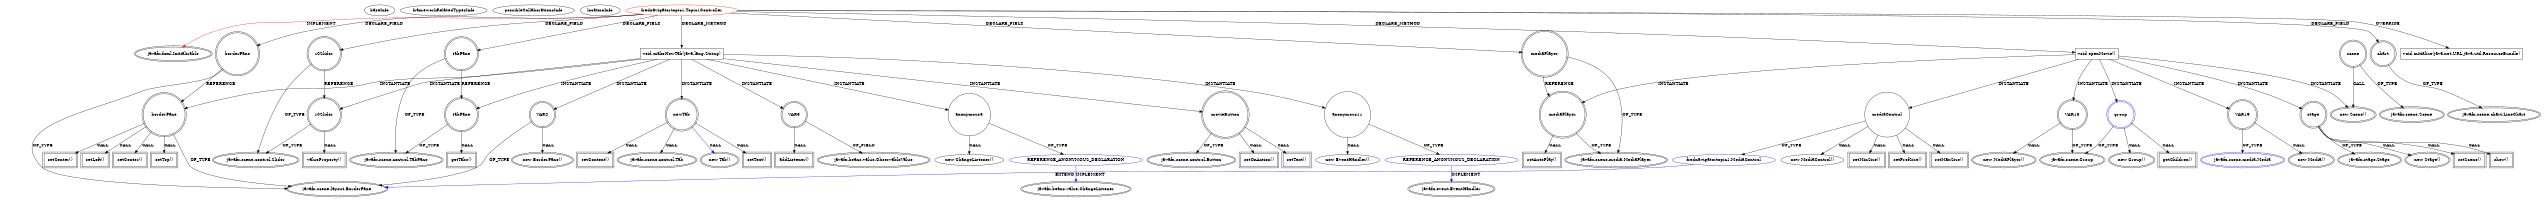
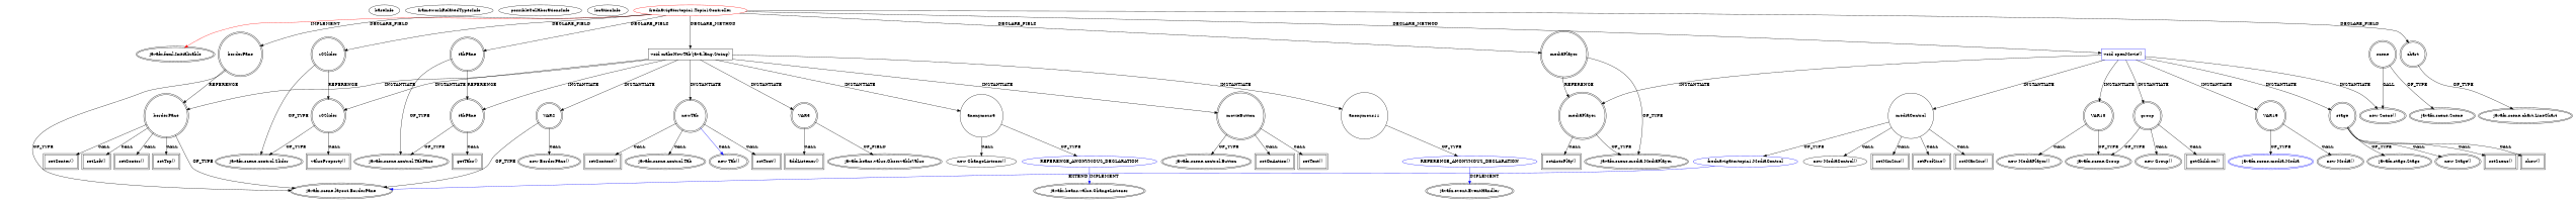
  digraph {
    node [isFrameworkType=true vertexType=INSIDE_CALL peripheries=2]
    baseInfo [category=extension_graph graphId=3239 isAnonymous=false possibleRelation=true isFrameworkType="" vertexType="" peripheries=""]
    frameworkRelatedTypesInfo [0="javafx.fxml.Initializable" isFrameworkType="" vertexType="" peripheries=""]
    possibleCollaborationsInfo [0="3239~CLIENT_METHOD_DECLARATION-INSTANTIATION-~javafx.fxml.Initializable ~javafx.event.EventHandler ~false~true" 1="3239~CLIENT_METHOD_DECLARATION-INSTANTIATION-~javafx.fxml.Initializable ~javafx.beans.value.ChangeListener ~false~true" 2="3239~CLIENT_METHOD_DECLARATION-INSTANTIATION-~javafx.fxml.Initializable ~javafx.scene.layout.BorderPane ~false~false" isFrameworkType="" vertexType="" peripheries=""]
    locationInfo [contextSignature=Topic1Controller filePath="/jackpaparian-FRED_Navigator_Classroom/FRED_Navigator_Classroom-master/JavaFX Code/FREDNavigatorTopic1/src/frednavigatortopic1/Topic1Controller.java" graphId=3239 projectName="jackpaparian-FRED_Navigator_Classroom" isFrameworkType="" vertexType="" peripheries=""]
    n5 [color=red isFrameworkType=false label="frednavigatortopic1.Topic1Controller" vertexType=ROOT_CLIENT_CLASS_DECLARATION peripheries=""]
    n6 [label="javafx.fxml.Initializable" vertexType=FRAMEWORK_INTERFACE_TYPE]
    n7 [label=borderPane shape=circle vertexType=FIELD_DECLARATION]
    n8 [label=chart shape=circle vertexType=FIELD_DECLARATION]
    n9 [label=mediaPlayer shape=circle vertexType=FIELD_DECLARATION]
    n10 [label=r0Slider shape=circle vertexType=FIELD_DECLARATION]
    n11 [label=tabPane shape=circle vertexType=FIELD_DECLARATION]
-   n12 [isFrameworkType=false label="void initialize(java.net.URL,java.util.ResourceBundle)" shape=box vertexType=OVERRIDING_METHOD_DECLARATION peripheries=""]
    n13 [isFrameworkType=false label="void makeNewTab(java.lang.String)" shape=box vertexType=CLIENT_METHOD_DECLARATION peripheries=""]
-   n14 [isFrameworkType=false label="void openMovie()" shape=box vertexType=CLIENT_METHOD_DECLARATION peripheries=""]
+   n14 [isFrameworkType=false label="void openMovie()" shape=box vertexType=CLIENT_METHOD_DECLARATION color=blue peripheries=""]
    n15 [label="javafx.scene.layout.BorderPane" vertexType=FRAMEWORK_CLASS_TYPE]
    n16 [label=borderPane shape=circle vertexType=VARIABLE_EXPRESION]
    n17 [label="javafx.scene.chart.LineChart" vertexType=FRAMEWORK_CLASS_TYPE]
    n18 [label="javafx.scene.media.MediaPlayer" vertexType=FRAMEWORK_CLASS_TYPE]
    n19 [label=mediaPlayer shape=circle vertexType=VARIABLE_EXPRESION]
    n20 [label="javafx.scene.control.Slider" vertexType=FRAMEWORK_CLASS_TYPE]
    n21 [label=r0Slider shape=circle vertexType=VARIABLE_EXPRESION]
    n22 [label="javafx.scene.control.TabPane" vertexType=FRAMEWORK_CLASS_TYPE]
    n23 [label=tabPane shape=circle vertexType=VARIABLE_EXPRESION]
    n24 [label=newTab shape=circle vertexType=VARIABLE_EXPRESION]
    n25 [label=VAR2 shape=circle vertexType=VARIABLE_EXPRESION]
    n26 [label=VAR3 shape=circle vertexType=VARIABLE_EXPRESION]
    n27 [isFrameworkType=false label=anonymous5 shape=circle vertexType=VARIABLE_EXPRESION peripheries=""]
    n28 [label=movieButton shape=circle vertexType=VARIABLE_EXPRESION]
    n29 [isFrameworkType=false label=anonymous11 shape=circle vertexType=VARIABLE_EXPRESION peripheries=""]
    n30 [label=VAR18 shape=circle vertexType=VARIABLE_EXPRESION]
    n31 [label=VAR19 shape=circle vertexType=VARIABLE_EXPRESION]
    n32 [isFrameworkType=false label=mediaControl shape=circle vertexType=VARIABLE_EXPRESION peripheries=""]
-   n33 [label=group shape=circle vertexType=VARIABLE_EXPRESION color=blue]
+   n33 [label=group shape=circle vertexType=VARIABLE_EXPRESION]
    n34 [label=stage shape=circle vertexType=VARIABLE_EXPRESION]
    n35 [label="new Scene()" vertexType=CONSTRUCTOR_CALL]
    n36 [label="setCenter()" shape=box]
    n37 [label="setTop()" shape=box]
    n38 [label="setCenter()" shape=box]
    n39 [label="setLeft()" shape=box]
    n40 [label="setAutoPlay()" shape=box]
    n41 [label="valueProperty()" shape=box]
    n42 [label="getTabs()" shape=box]
    n43 [label="javafx.scene.control.Tab" vertexType=FRAMEWORK_CLASS_TYPE]
    n44 [label="new Tab()" vertexType=CONSTRUCTOR_CALL]
    n45 [label="setText()" shape=box]
    n46 [label="setContent()" shape=box]
    n47 [label="new BorderPane()" vertexType=CONSTRUCTOR_CALL]
    n48 [label="javafx.beans.value.ObservableValue" vertexType=FRAMEWORK_INTERFACE_TYPE]
    n49 [label="addListener()" shape=box]
    n50 [color=blue isFrameworkType=false label=REFERENCE_ANONYMOUS_DECLARATION vertexType=REFERENCE_ANONYMOUS_DECLARATION peripheries=""]
    n51 [isFrameworkType=false label="new ChangeListener()" vertexType=CONSTRUCTOR_CALL peripheries=""]
    n52 [label="javafx.scene.control.Button" vertexType=FRAMEWORK_CLASS_TYPE]
    n53 [label="setOnAction()" shape=box]
    n54 [label="setText()" shape=box]
    n55 [color=blue isFrameworkType=false label=REFERENCE_ANONYMOUS_DECLARATION vertexType=REFERENCE_ANONYMOUS_DECLARATION peripheries=""]
-   n56 [isFrameworkType=false label="new EventHandler()" vertexType=CONSTRUCTOR_CALL peripheries=""]
    n57 [label="javafx.beans.value.ChangeListener" vertexType=FRAMEWORK_INTERFACE_TYPE]
    n58 [label="javafx.event.EventHandler" vertexType=FRAMEWORK_INTERFACE_TYPE]
    n59 [label="new MediaPlayer()" vertexType=CONSTRUCTOR_CALL]
    n60 [label="javafx.scene.Group" vertexType=FRAMEWORK_CLASS_TYPE]
    n61 [color=blue label="javafx.scene.media.Media" vertexType=FRAMEWORK_CLASS_TYPE]
    n62 [label="new Media()" vertexType=CONSTRUCTOR_CALL]
    n63 [color=blue isFrameworkType=false label="frednavigatortopic1.MediaControl" vertexType=REFERENCE_CLIENT_CLASS_DECLARATION peripheries=""]
    n64 [isFrameworkType=false label="new MediaControl()" vertexType=CONSTRUCTOR_CALL peripheries=""]
    n65 [label="setMinSize()" shape=box]
    n66 [label="setPrefSize()" shape=box]
    n67 [label="setMaxSize()" shape=box]
    n68 [label="new Group()" vertexType=CONSTRUCTOR_CALL]
    n69 [label="getChildren()" shape=box]
    n70 [label="javafx.stage.Stage" vertexType=FRAMEWORK_CLASS_TYPE]
    n71 [label="new Stage()" vertexType=CONSTRUCTOR_CALL]
    n72 [label="setScene()" shape=box]
    n73 [label="show()" shape=box]
    n74 [label=scene shape=circle vertexType=VARIABLE_EXPRESION]
    n75 [label="javafx.scene.Scene" vertexType=FRAMEWORK_CLASS_TYPE]
    n5 -> n6 [color=red label=IMPLEMENT]
    n5 -> n7 [label=DECLARE_FIELD]
    n5 -> n8 [label=DECLARE_FIELD]
    n5 -> n9 [label=DECLARE_FIELD]
    n5 -> n10 [label=DECLARE_FIELD]
    n5 -> n11 [label=DECLARE_FIELD]
-   n5 -> n12 [label=OVERRIDE]
    n5 -> n13 [label=DECLARE_METHOD]
    n5 -> n14 [label=DECLARE_METHOD]
    n7 -> n15 [label=OF_TYPE]
    n7 -> n16 [label=REFERENCE]
    n8 -> n17 [label=OF_TYPE]
    n9 -> n18 [label=OF_TYPE]
    n9 -> n19 [label=REFERENCE]
    n10 -> n20 [label=OF_TYPE]
    n10 -> n21 [label=REFERENCE]
    n11 -> n22 [label=OF_TYPE]
    n11 -> n23 [label=REFERENCE]
    n13 -> n16 [label=INSTANTIATE]
    n13 -> n21 [label=INSTANTIATE]
    n13 -> n23 [label=INSTANTIATE]
    n13 -> n24 [label=INSTANTIATE]
    n13 -> n25 [label=INSTANTIATE]
    n13 -> n26 [label=INSTANTIATE]
    n13 -> n27 [label=INSTANTIATE]
    n13 -> n28 [label=INSTANTIATE]
    n13 -> n29 [label=INSTANTIATE]
    n14 -> n19 [label=INSTANTIATE]
    n14 -> n30 [label=INSTANTIATE]
    n14 -> n31 [label=INSTANTIATE]
    n14 -> n32 [label=INSTANTIATE]
    n14 -> n33 [label=INSTANTIATE]
    n14 -> n34 [label=INSTANTIATE]
    n14 -> n35 [label=INSTANTIATE]
    n16 -> n15 [label=OF_TYPE]
    n16 -> n36 [label=CALL]
    n16 -> n37 [label=CALL]
    n16 -> n38 [label=CALL]
    n16 -> n39 [label=CALL]
    n19 -> n18 [label=OF_TYPE]
    n19 -> n40 [label=CALL]
    n21 -> n20 [label=OF_TYPE]
    n21 -> n41 [label=CALL]
    n23 -> n22 [label=OF_TYPE]
    n23 -> n42 [label=CALL]
    n24 -> n43 [label=CALL]
    n24 -> n44 [color=blue label=CALL]
    n24 -> n45 [label=CALL]
    n24 -> n46 [label=CALL]
    n25 -> n15 [label=OF_TYPE]
    n25 -> n47 [label=CALL]
    n26 -> n48 [label=OF_FIELD]
    n26 -> n49 [label=CALL]
    n27 -> n50 [label=OF_TYPE]
    n27 -> n51 [label=CALL]
    n28 -> n52 [label=OF_TYPE]
    n28 -> n53 [label=CALL]
    n28 -> n54 [label=CALL]
    n29 -> n55 [label=OF_TYPE]
-   n29 -> n56 [label=CALL]
    n30 -> n59 [label=CALL]
    n30 -> n60 [label=OF_TYPE]
    n31 -> n61 [label=OF_TYPE]
    n31 -> n62 [label=CALL]
    n32 -> n63 [label=OF_TYPE]
    n32 -> n64 [label=CALL]
    n32 -> n65 [label=CALL]
    n32 -> n66 [label=CALL]
    n32 -> n67 [label=CALL]
    n33 -> n60 [label=OF_TYPE]
    n33 -> n68 [label=CALL]
    n33 -> n69 [label=CALL]
    n34 -> n70 [label=OF_TYPE]
    n34 -> n71 [label=CALL]
    n34 -> n72 [label=CALL]
    n34 -> n73 [label=CALL]
    n50 -> n57 [color=blue label=IMPLEMENT]
    n55 -> n58 [color=blue label=IMPLEMENT]
    n63 -> n15 [color=blue label=EXTEND]
    n74 -> n35 [label=CALL]
    n74 -> n75 [label=OF_TYPE]
  }
